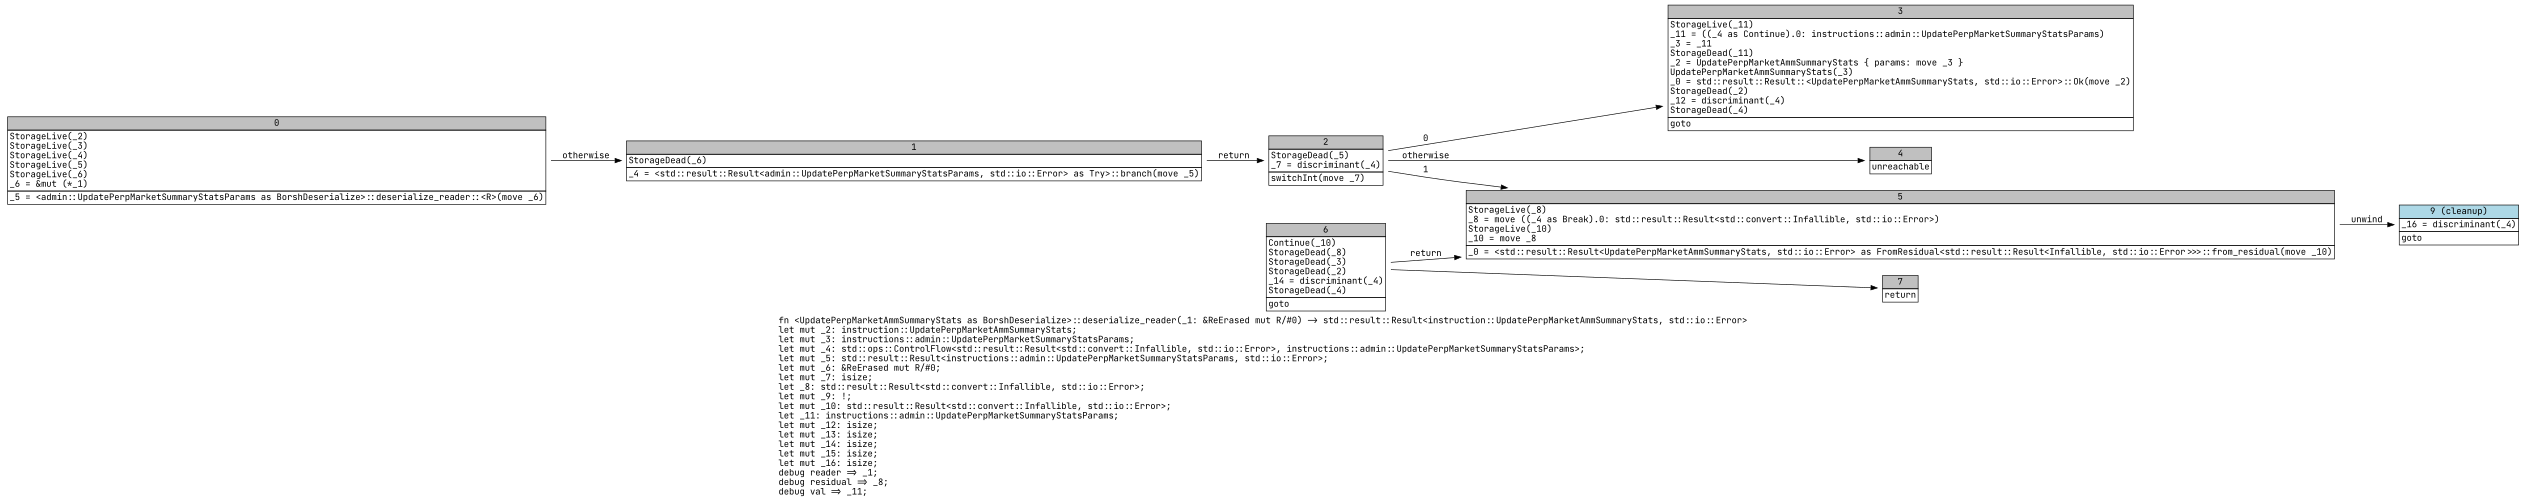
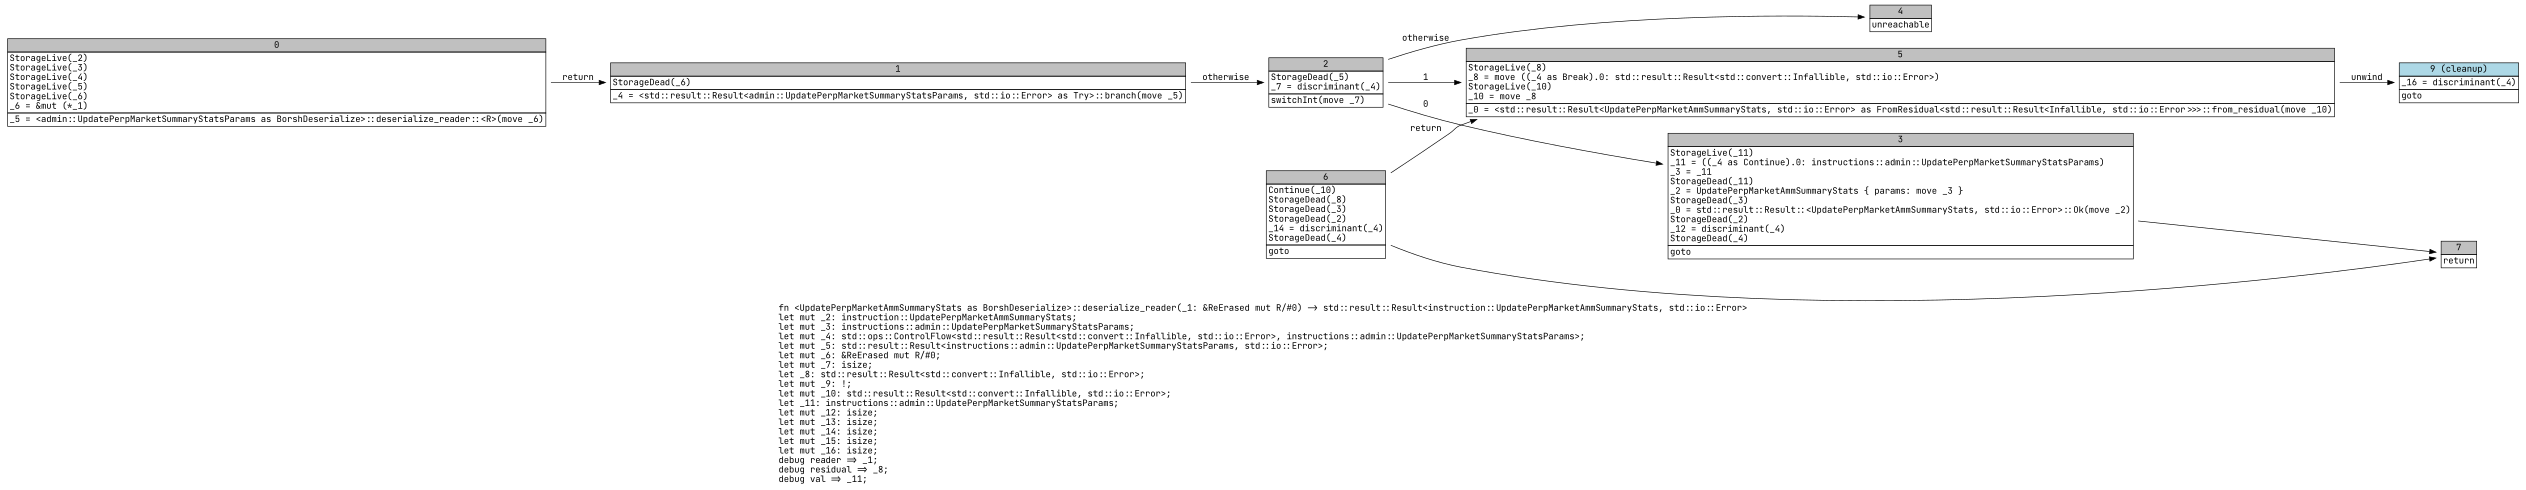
  digraph {
    fontname="JetBrains Mono"
    label=<fn &lt;UpdatePerpMarketAmmSummaryStats as BorshDeserialize&gt;::deserialize_reader(_1: &amp;ReErased mut R/#0) -&gt; std::result::Result&lt;instruction::UpdatePerpMarketAmmSummaryStats, std::io::Error&gt;<br align="left"/>let mut _2: instruction::UpdatePerpMarketAmmSummaryStats;<br align="left"/>let mut _3: instructions::admin::UpdatePerpMarketSummaryStatsParams;<br align="left"/>let mut _4: std::ops::ControlFlow&lt;std::result::Result&lt;std::convert::Infallible, std::io::Error&gt;, instructions::admin::UpdatePerpMarketSummaryStatsParams&gt;;<br align="left"/>let mut _5: std::result::Result&lt;instructions::admin::UpdatePerpMarketSummaryStatsParams, std::io::Error&gt;;<br align="left"/>let mut _6: &amp;ReErased mut R/#0;<br align="left"/>let mut _7: isize;<br align="left"/>let _8: std::result::Result&lt;std::convert::Infallible, std::io::Error&gt;;<br align="left"/>let mut _9: !;<br align="left"/>let mut _10: std::result::Result&lt;std::convert::Infallible, std::io::Error&gt;;<br align="left"/>let _11: instructions::admin::UpdatePerpMarketSummaryStatsParams;<br align="left"/>let mut _12: isize;<br align="left"/>let mut _13: isize;<br align="left"/>let mut _14: isize;<br align="left"/>let mut _15: isize;<br align="left"/>let mut _16: isize;<br align="left"/>debug reader =&gt; _1;<br align="left"/>debug residual =&gt; _8;<br align="left"/>debug val =&gt; _11;<br align="left"/>>
    rankdir=LR
    node [fontname="JetBrains Mono" shape=none]
    edge [fontname="JetBrains Mono"]
    n1 [label=<<table border="0" cellborder="1" cellspacing="0"><tr><td bgcolor="gray" align="center" colspan="1">0</td></tr><tr><td align="left" balign="left">StorageLive(_2)<br/>StorageLive(_3)<br/>StorageLive(_4)<br/>StorageLive(_5)<br/>StorageLive(_6)<br/>_6 = &amp;mut (*_1)<br/></td></tr><tr><td align="left">_5 = &lt;admin::UpdatePerpMarketSummaryStatsParams as BorshDeserialize&gt;::deserialize_reader::&lt;R&gt;(move _6)</td></tr></table>>]
    n2 [label=<<table border="0" cellborder="1" cellspacing="0"><tr><td bgcolor="gray" align="center" colspan="1">1</td></tr><tr><td align="left" balign="left">StorageDead(_6)<br/></td></tr><tr><td align="left">_4 = &lt;std::result::Result&lt;admin::UpdatePerpMarketSummaryStatsParams, std::io::Error&gt; as Try&gt;::branch(move _5)</td></tr></table>>]
    n3 [label=<<table border="0" cellborder="1" cellspacing="0"><tr><td bgcolor="gray" align="center" colspan="1">2</td></tr><tr><td align="left" balign="left">StorageDead(_5)<br/>_7 = discriminant(_4)<br/></td></tr><tr><td align="left">switchInt(move _7)</td></tr></table>>]
-   n4 [label=<<table border="0" cellborder="1" cellspacing="0"><tr><td bgcolor="gray" align="center" colspan="1">3</td></tr><tr><td align="left" balign="left">StorageLive(_11)<br/>_11 = ((_4 as Continue).0: instructions::admin::UpdatePerpMarketSummaryStatsParams)<br/>_3 = _11<br/>StorageDead(_11)<br/>_2 = UpdatePerpMarketAmmSummaryStats { params: move _3 }<br/>UpdatePerpMarketAmmSummaryStats(_3)<br/>_0 = std::result::Result::&lt;UpdatePerpMarketAmmSummaryStats, std::io::Error&gt;::Ok(move _2)<br/>StorageDead(_2)<br/>_12 = discriminant(_4)<br/>StorageDead(_4)<br/></td></tr><tr><td align="left">goto</td></tr></table>>]
+   n4 [label=<<table border="0" cellborder="1" cellspacing="0"><tr><td bgcolor="gray" align="center" colspan="1">3</td></tr><tr><td align="left" balign="left">StorageLive(_11)<br/>_11 = ((_4 as Continue).0: instructions::admin::UpdatePerpMarketSummaryStatsParams)<br/>_3 = _11<br/>StorageDead(_11)<br/>_2 = UpdatePerpMarketAmmSummaryStats { params: move _3 }<br/>StorageDead(_3)<br/>_0 = std::result::Result::&lt;UpdatePerpMarketAmmSummaryStats, std::io::Error&gt;::Ok(move _2)<br/>StorageDead(_2)<br/>_12 = discriminant(_4)<br/>StorageDead(_4)<br/></td></tr><tr><td align="left">goto</td></tr></table>>]
    n5 [label=<<table border="0" cellborder="1" cellspacing="0"><tr><td bgcolor="gray" align="center" colspan="1">4</td></tr><tr><td align="left">unreachable</td></tr></table>>]
    n6 [label=<<table border="0" cellborder="1" cellspacing="0"><tr><td bgcolor="gray" align="center" colspan="1">5</td></tr><tr><td align="left" balign="left">StorageLive(_8)<br/>_8 = move ((_4 as Break).0: std::result::Result&lt;std::convert::Infallible, std::io::Error&gt;)<br/>StorageLive(_10)<br/>_10 = move _8<br/></td></tr><tr><td align="left">_0 = &lt;std::result::Result&lt;UpdatePerpMarketAmmSummaryStats, std::io::Error&gt; as FromResidual&lt;std::result::Result&lt;Infallible, std::io::Error&gt;&gt;&gt;::from_residual(move _10)</td></tr></table>>]
    n7 [label=<<table border="0" cellborder="1" cellspacing="0"><tr><td bgcolor="gray" align="center" colspan="1">7</td></tr><tr><td align="left">return</td></tr></table>>]
    n8 [label=<<table border="0" cellborder="1" cellspacing="0"><tr><td bgcolor="lightblue" align="center" colspan="1">9 (cleanup)</td></tr><tr><td align="left" balign="left">_16 = discriminant(_4)<br/></td></tr><tr><td align="left">goto</td></tr></table>>]
    n9 [label=<<table border="0" cellborder="1" cellspacing="0"><tr><td bgcolor="gray" align="center" colspan="1">6</td></tr><tr><td align="left" balign="left">Continue(_10)<br/>StorageDead(_8)<br/>StorageDead(_3)<br/>StorageDead(_2)<br/>_14 = discriminant(_4)<br/>StorageDead(_4)<br/></td></tr><tr><td align="left">goto</td></tr></table>>]
-   n1 -> n2 [label=otherwise]
-   n2 -> n3 [label=return]
+   n1 -> n2 [label=return]
+   n2 -> n3 [label=otherwise]
    n3 -> n4 [label=0]
    n3 -> n5 [label=otherwise]
    n3 -> n6 [label=1]
+   n4 -> n7
    n6 -> n8 [label=unwind]
    n9 -> n6 [label=return]
    n9 -> n7
  }
